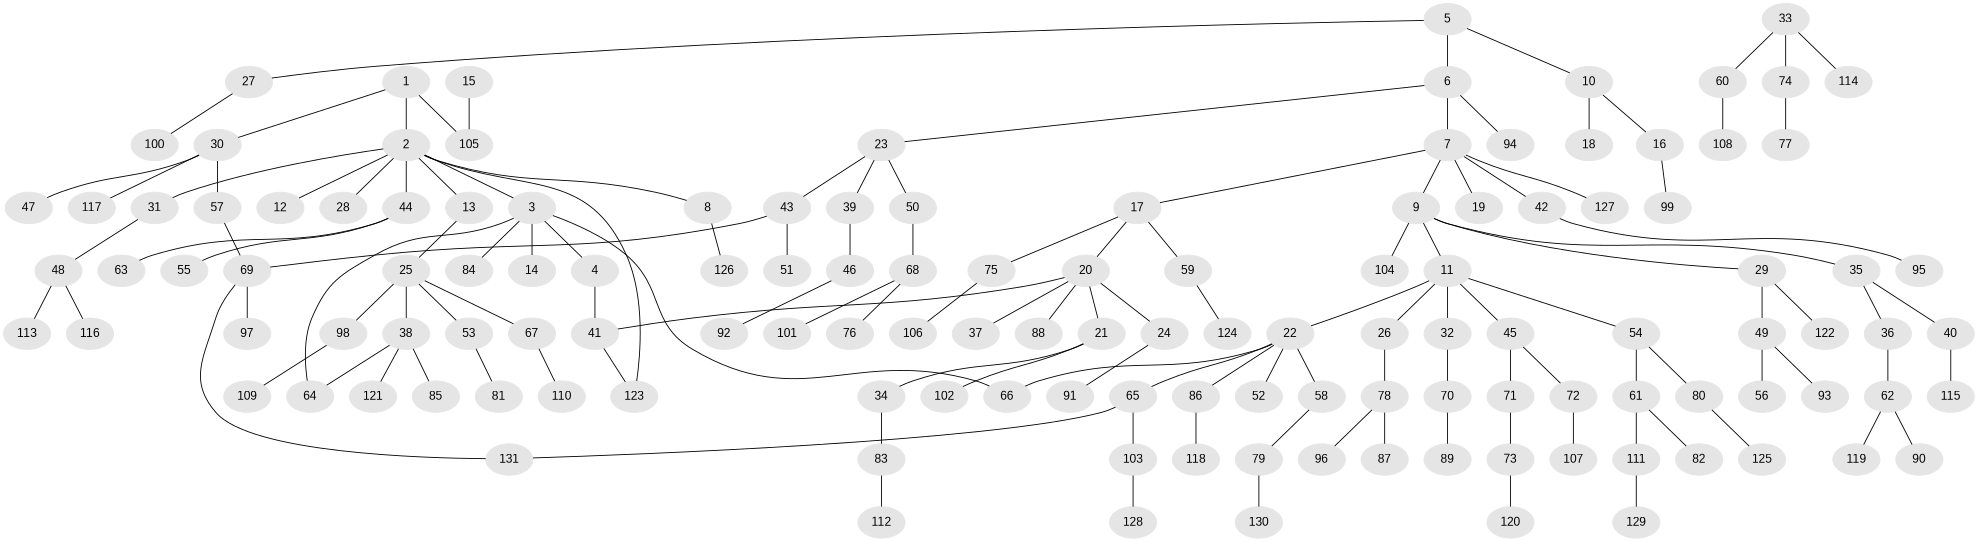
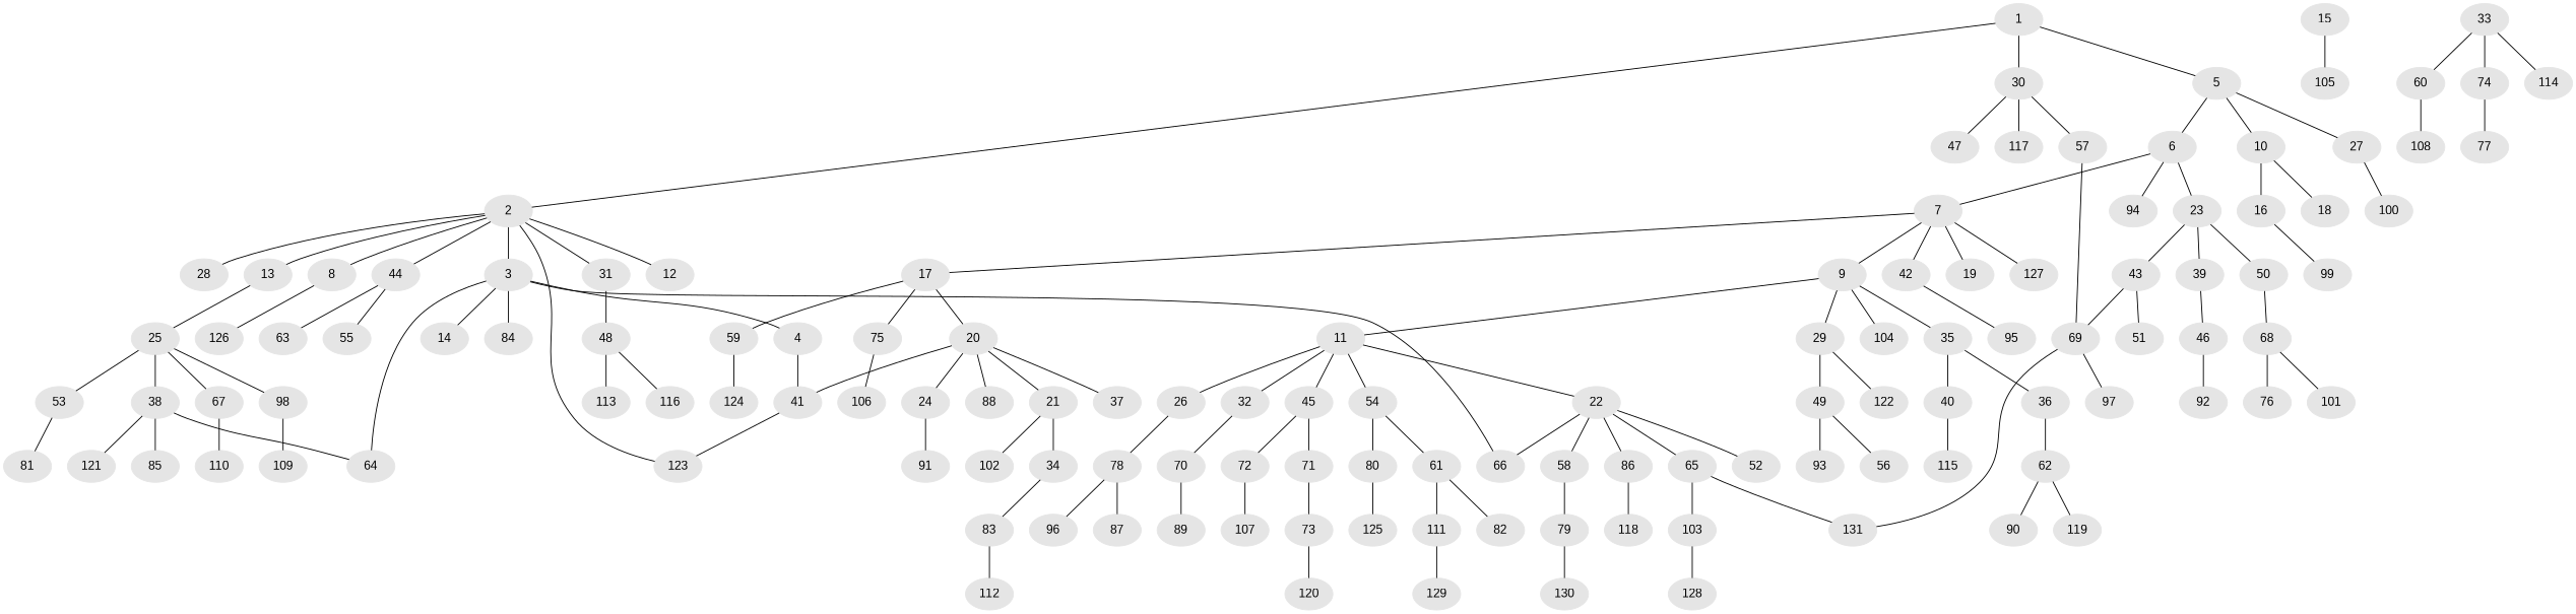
  graph {
    fontname="Liberation Sans"
    node [color=gray90 fontname="Liberation Sans" style=filled]
    edge [fontname="Liberation Sans"]
    1
    2
    5
    30
    3
    8
    12
    13
    28
    31
    44
    123
    6
    10
    27
    47
    57
    117
    4
    14
    64
    66
    84
    126
    25
    48
    55
    63
    41
    7
    23
    94
    16
    18
    100
    9
    17
    19
    42
    127
    39
    43
    50
    11
    29
    35
    104
    20
    59
    75
    95
    22
    26
    32
    45
    54
    49
    122
    36
    40
    15
    105
    99
    52
    58
    65
    86
    78
    70
    71
    72
    61
    80
    38
    53
    67
    98
    21
    24
    37
    88
    124
    106
    34
    102
    91
    83
    79
    103
    131
    118
    33
    60
    74
    114
    46
    51
    69
    68
    85
    121
    81
    110
    109
    87
    96
    56
    93
    113
    116
    89
    108
    77
    112
    62
    115
    90
    119
    92
    97
    73
    107
    76
    101
    82
    111
    125
    130
    129
    128
    120
    1 -- 2
-   1 -- 105
+   1 -- 5
    1 -- 30
    2 -- 3
    2 -- 8
    2 -- 12
    2 -- 13
    2 -- 28
    2 -- 31
    2 -- 44
    2 -- 123
    5 -- 6
    5 -- 10
    5 -- 27
    30 -- 47
    30 -- 57
    30 -- 117
    3 -- 4
    3 -- 14
    3 -- 64
    3 -- 66
    3 -- 84
    8 -- 126
    13 -- 25
    31 -- 48
    44 -- 55
    44 -- 63
    6 -- 7
    6 -- 23
    6 -- 94
    10 -- 16
    10 -- 18
    27 -- 100
    57 -- 69
    4 -- 41
    25 -- 38
    25 -- 53
    25 -- 67
    25 -- 98
    48 -- 113
    48 -- 116
    41 -- 123
    7 -- 9
    7 -- 17
    7 -- 19
    7 -- 42
    7 -- 127
    23 -- 39
    23 -- 43
    23 -- 50
    16 -- 99
    9 -- 11
    9 -- 29
    9 -- 35
    9 -- 104
    17 -- 20
    17 -- 59
    17 -- 75
    42 -- 95
    39 -- 46
    43 -- 51
    43 -- 69
    50 -- 68
    11 -- 22
    11 -- 26
    11 -- 32
    11 -- 45
    11 -- 54
    29 -- 49
    29 -- 122
    35 -- 36
    35 -- 40
    20 -- 41
    20 -- 21
    20 -- 24
    20 -- 37
    20 -- 88
    59 -- 124
    75 -- 106
    22 -- 66
    22 -- 52
    22 -- 58
    22 -- 65
    22 -- 86
    26 -- 78
    32 -- 70
    45 -- 71
    45 -- 72
    54 -- 61
    54 -- 80
    49 -- 56
    49 -- 93
    36 -- 62
    40 -- 115
    15 -- 105
    58 -- 79
    65 -- 103
    65 -- 131
    86 -- 118
    78 -- 87
    78 -- 96
    70 -- 89
    71 -- 73
    72 -- 107
    61 -- 82
    61 -- 111
    80 -- 125
    38 -- 64
    38 -- 85
    38 -- 121
    53 -- 81
    67 -- 110
    98 -- 109
    21 -- 34
    21 -- 102
    24 -- 91
    34 -- 83
    83 -- 112
    79 -- 130
    103 -- 128
    33 -- 60
    33 -- 74
    33 -- 114
    60 -- 108
    74 -- 77
    46 -- 92
    69 -- 131
    69 -- 97
    68 -- 76
    68 -- 101
    62 -- 90
    62 -- 119
    73 -- 120
    111 -- 129
  }
